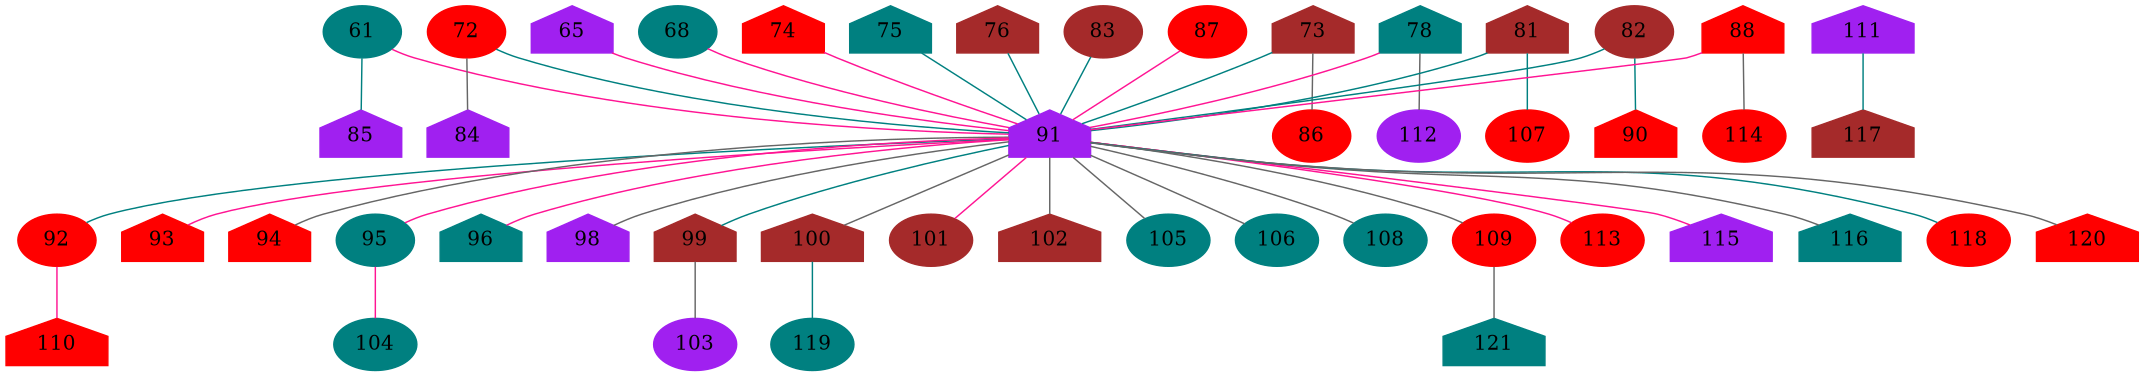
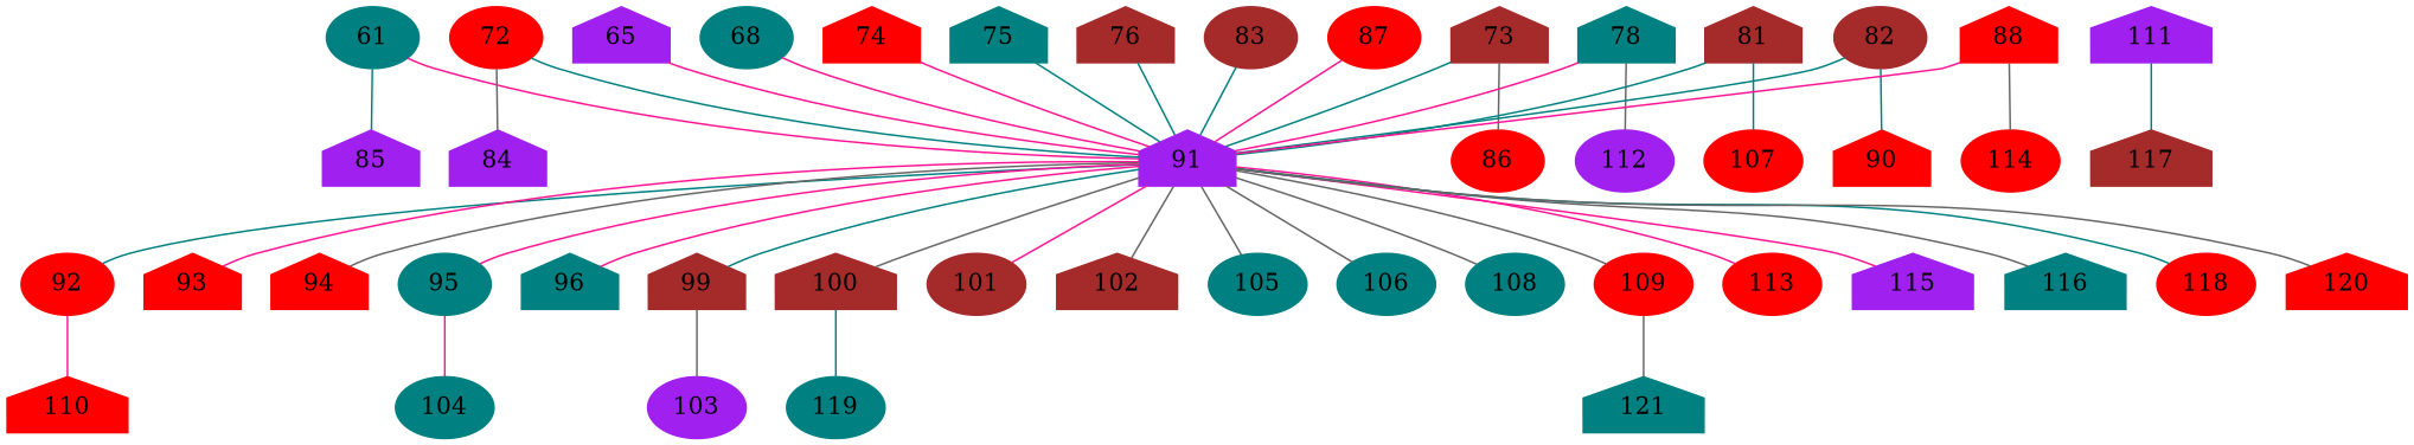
  graph {
    node [color=red shape=house style=filled]
    edge [color=gray40]
    61 [color=teal shape=ellipse]
    85 [color=purple]
    91 [color=purple super="+38+79+62+66+21+41+49+52+80+89+29+53+57+59+60+71+63"]
    92 [shape=ellipse]
    93
    94
    95 [color=teal shape=ellipse]
    96 [color=teal]
-   98 [color=purple]
    99 [color=brown]
    100 [color=brown super="+97"]
    101 [color=brown shape=ellipse]
    102 [color=brown]
    105 [color=teal shape=ellipse]
    106 [color=teal shape=ellipse]
    108 [color=teal shape=ellipse]
    109 [shape=ellipse]
    113 [shape=ellipse]
    115 [color=purple]
    116 [color=teal]
    118 [shape=ellipse]
    120
    65 [color=purple]
    68 [color=teal shape=ellipse]
    72 [shape=ellipse]
    84 [color=purple]
    73 [color=brown]
    86 [shape=ellipse]
    74
    75 [color=teal]
    76 [color=brown]
    78 [color=teal]
    112 [color=purple shape=ellipse]
    81 [color=brown]
    107 [shape=ellipse]
    82 [color=brown shape=ellipse super="+69"]
    90
    83 [color=brown shape=ellipse]
    87 [shape=ellipse]
    88
    114 [shape=ellipse]
    110
    104 [color=teal shape=ellipse]
    103 [color=purple shape=ellipse]
    119 [color=teal shape=ellipse]
    121 [color=teal]
    111 [color=purple]
    117 [color=brown]
    61 -- 85 [color=teal]
    61 -- 91 [color=deeppink]
    91 -- 92 [color=teal]
    91 -- 93 [color=deeppink]
    91 -- 94
    91 -- 95 [color=deeppink]
    91 -- 96 [color=deeppink]
-   91 -- 98
    91 -- 99 [color=teal]
    91 -- 100
    91 -- 101 [color=deeppink]
    91 -- 102
    91 -- 105
    91 -- 106
    91 -- 108
    91 -- 109
    91 -- 113 [color=deeppink]
    91 -- 115 [color=deeppink]
    91 -- 116
    91 -- 118 [color=teal]
    91 -- 120
    92 -- 110 [color=deeppink]
    95 -- 104 [color=deeppink]
    99 -- 103
    100 -- 119 [color=teal]
    109 -- 121
    65 -- 91 [color=deeppink]
    68 -- 91 [color=deeppink]
    72 -- 91 [color=teal]
    72 -- 84
    73 -- 91 [color=teal]
    73 -- 86
    74 -- 91 [color=deeppink]
    75 -- 91 [color=teal]
    76 -- 91 [color=teal]
    78 -- 91 [color=deeppink]
    78 -- 112
    81 -- 91 [color=teal]
    81 -- 107 [color=teal]
    82 -- 91 [color=teal]
    82 -- 90 [color=teal]
    83 -- 91 [color=teal]
    87 -- 91 [color=deeppink]
    88 -- 91 [color=deeppink]
    88 -- 114
    111 -- 117 [color=teal]
  }
